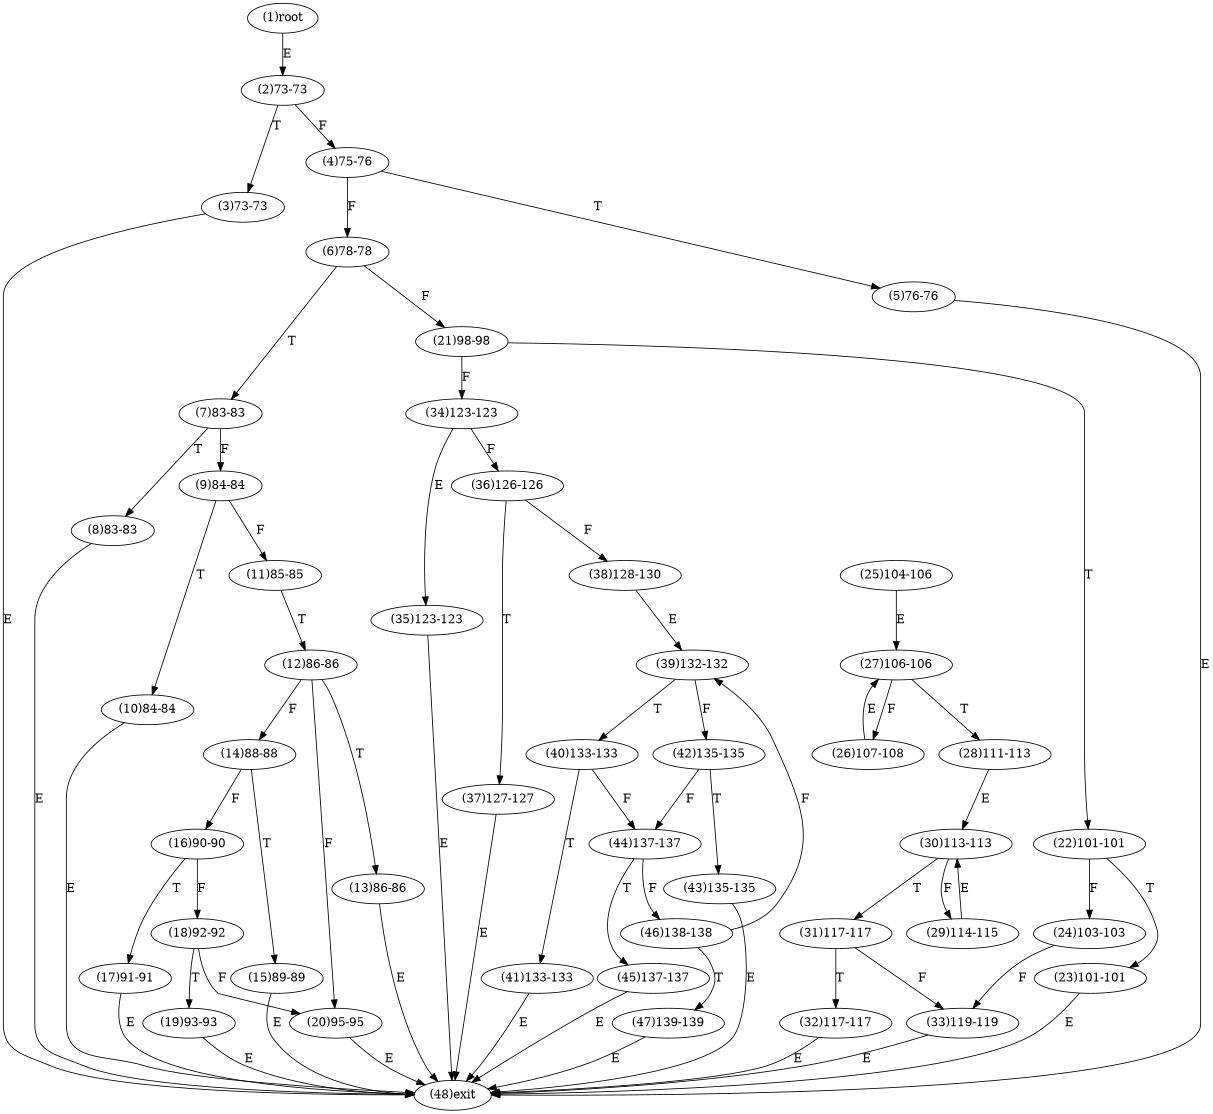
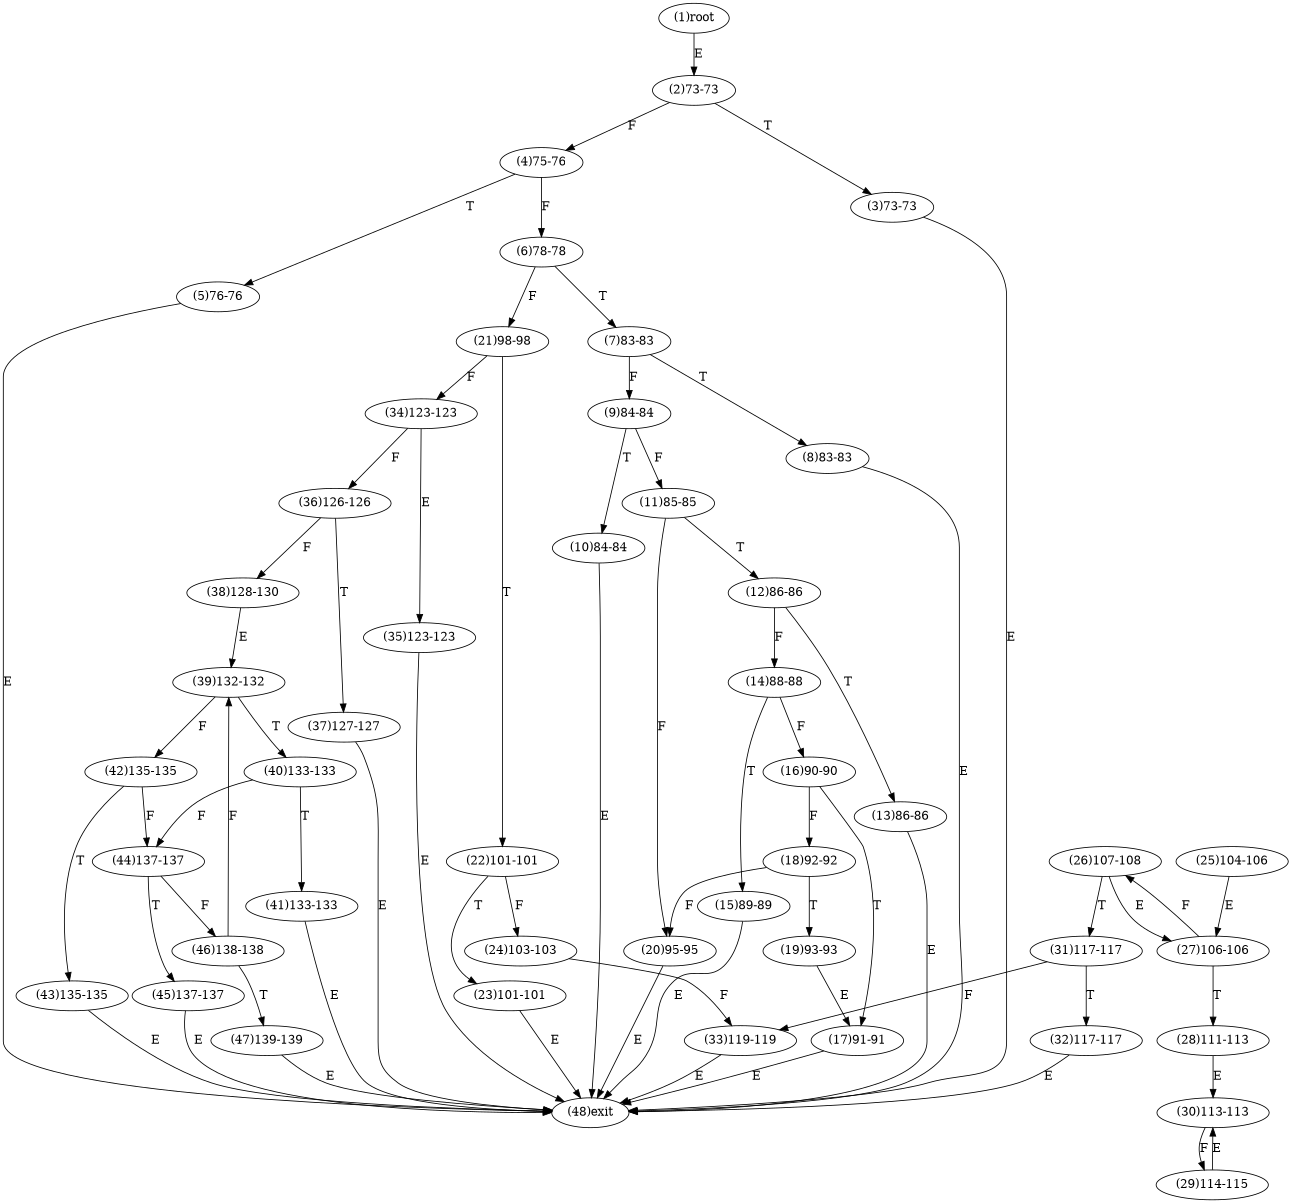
  digraph {
    n1 [label="(1)root"]
    n2 [label="(2)73-73"]
    n3 [label="(3)73-73"]
    n4 [label="(4)75-76"]
    n5 [label="(48)exit"]
    n6 [label="(5)76-76"]
    n7 [label="(6)78-78"]
    n8 [label="(7)83-83"]
    n9 [label="(21)98-98"]
    n10 [label="(8)83-83"]
    n11 [label="(9)84-84"]
    n12 [label="(22)101-101"]
    n13 [label="(34)123-123"]
    n14 [label="(10)84-84"]
    n15 [label="(11)85-85"]
    n16 [label="(12)86-86"]
    n17 [label="(20)95-95"]
    n18 [label="(13)86-86"]
    n19 [label="(14)88-88"]
    n20 [label="(15)89-89"]
    n21 [label="(16)90-90"]
    n22 [label="(17)91-91"]
    n23 [label="(18)92-92"]
    n24 [label="(19)93-93"]
    n25 [label="(23)101-101"]
    n26 [label="(24)103-103"]
    n27 [label="(35)123-123"]
    n28 [label="(36)126-126"]
    n29 [label="(33)119-119"]
    n30 [label="(25)104-106"]
    n31 [label="(27)106-106"]
    n32 [label="(26)107-108"]
    n33 [label="(28)111-113"]
    n34 [label="(30)113-113"]
    n35 [label="(29)114-115"]
    n36 [label="(31)117-117"]
    n37 [label="(32)117-117"]
    n38 [label="(38)128-130"]
    n39 [label="(37)127-127"]
    n40 [label="(39)132-132"]
    n41 [label="(42)135-135"]
    n42 [label="(40)133-133"]
    n43 [label="(43)135-135"]
    n44 [label="(44)137-137"]
    n45 [label="(41)133-133"]
    n46 [label="(46)138-138"]
    n47 [label="(45)137-137"]
    n48 [label="(47)139-139"]
    n1 -> n2 [label=E]
    n2 -> n3 [label=T]
    n2 -> n4 [label=F]
    n3 -> n5 [label=E]
    n4 -> n6 [label=T]
    n4 -> n7 [label=F]
    n6 -> n5 [label=E]
    n7 -> n8 [label=T]
    n7 -> n9 [label=F]
    n8 -> n10 [label=T]
    n8 -> n11 [label=F]
    n9 -> n12 [label=T]
    n9 -> n13 [label=F]
    n10 -> n5 [label=E]
    n11 -> n14 [label=T]
    n11 -> n15 [label=F]
    n12 -> n25 [label=T]
    n12 -> n26 [label=F]
    n13 -> n27 [label=E]
    n13 -> n28 [label=F]
    n14 -> n5 [label=E]
    n15 -> n16 [label=T]
-   n16 -> n17 [label=F]
+   n15 -> n17 [label=F]
    n16 -> n18 [label=T]
    n16 -> n19 [label=F]
    n17 -> n5 [label=E]
    n18 -> n5 [label=E]
    n19 -> n20 [label=T]
    n19 -> n21 [label=F]
    n20 -> n5 [label=E]
    n21 -> n22 [label=T]
    n21 -> n23 [label=F]
    n22 -> n5 [label=E]
    n23 -> n17 [label=F]
    n23 -> n24 [label=T]
-   n24 -> n5 [label=E]
+   n24 -> n22 [label=E]
    n25 -> n5 [label=E]
    n26 -> n29 [label=F]
    n27 -> n5 [label=E]
    n28 -> n38 [label=F]
    n28 -> n39 [label=T]
    n29 -> n5 [label=E]
    n30 -> n31 [label=E]
    n31 -> n32 [label=F]
    n31 -> n33 [label=T]
    n32 -> n31 [label=E]
    n33 -> n34 [label=E]
    n34 -> n35 [label=F]
-   n34 -> n36 [label=T]
+   n32 -> n36 [label=T]
    n35 -> n34 [label=E]
    n36 -> n29 [label=F]
    n36 -> n37 [label=T]
    n37 -> n5 [label=E]
    n38 -> n40 [label=E]
    n39 -> n5 [label=E]
    n40 -> n41 [label=F]
    n40 -> n42 [label=T]
    n41 -> n43 [label=T]
    n41 -> n44 [label=F]
    n42 -> n44 [label=F]
    n42 -> n45 [label=T]
    n43 -> n5 [label=E]
    n44 -> n46 [label=F]
    n44 -> n47 [label=T]
    n45 -> n5 [label=E]
    n46 -> n40 [label=F]
    n46 -> n48 [label=T]
    n47 -> n5 [label=E]
    n48 -> n5 [label=E]
  }
